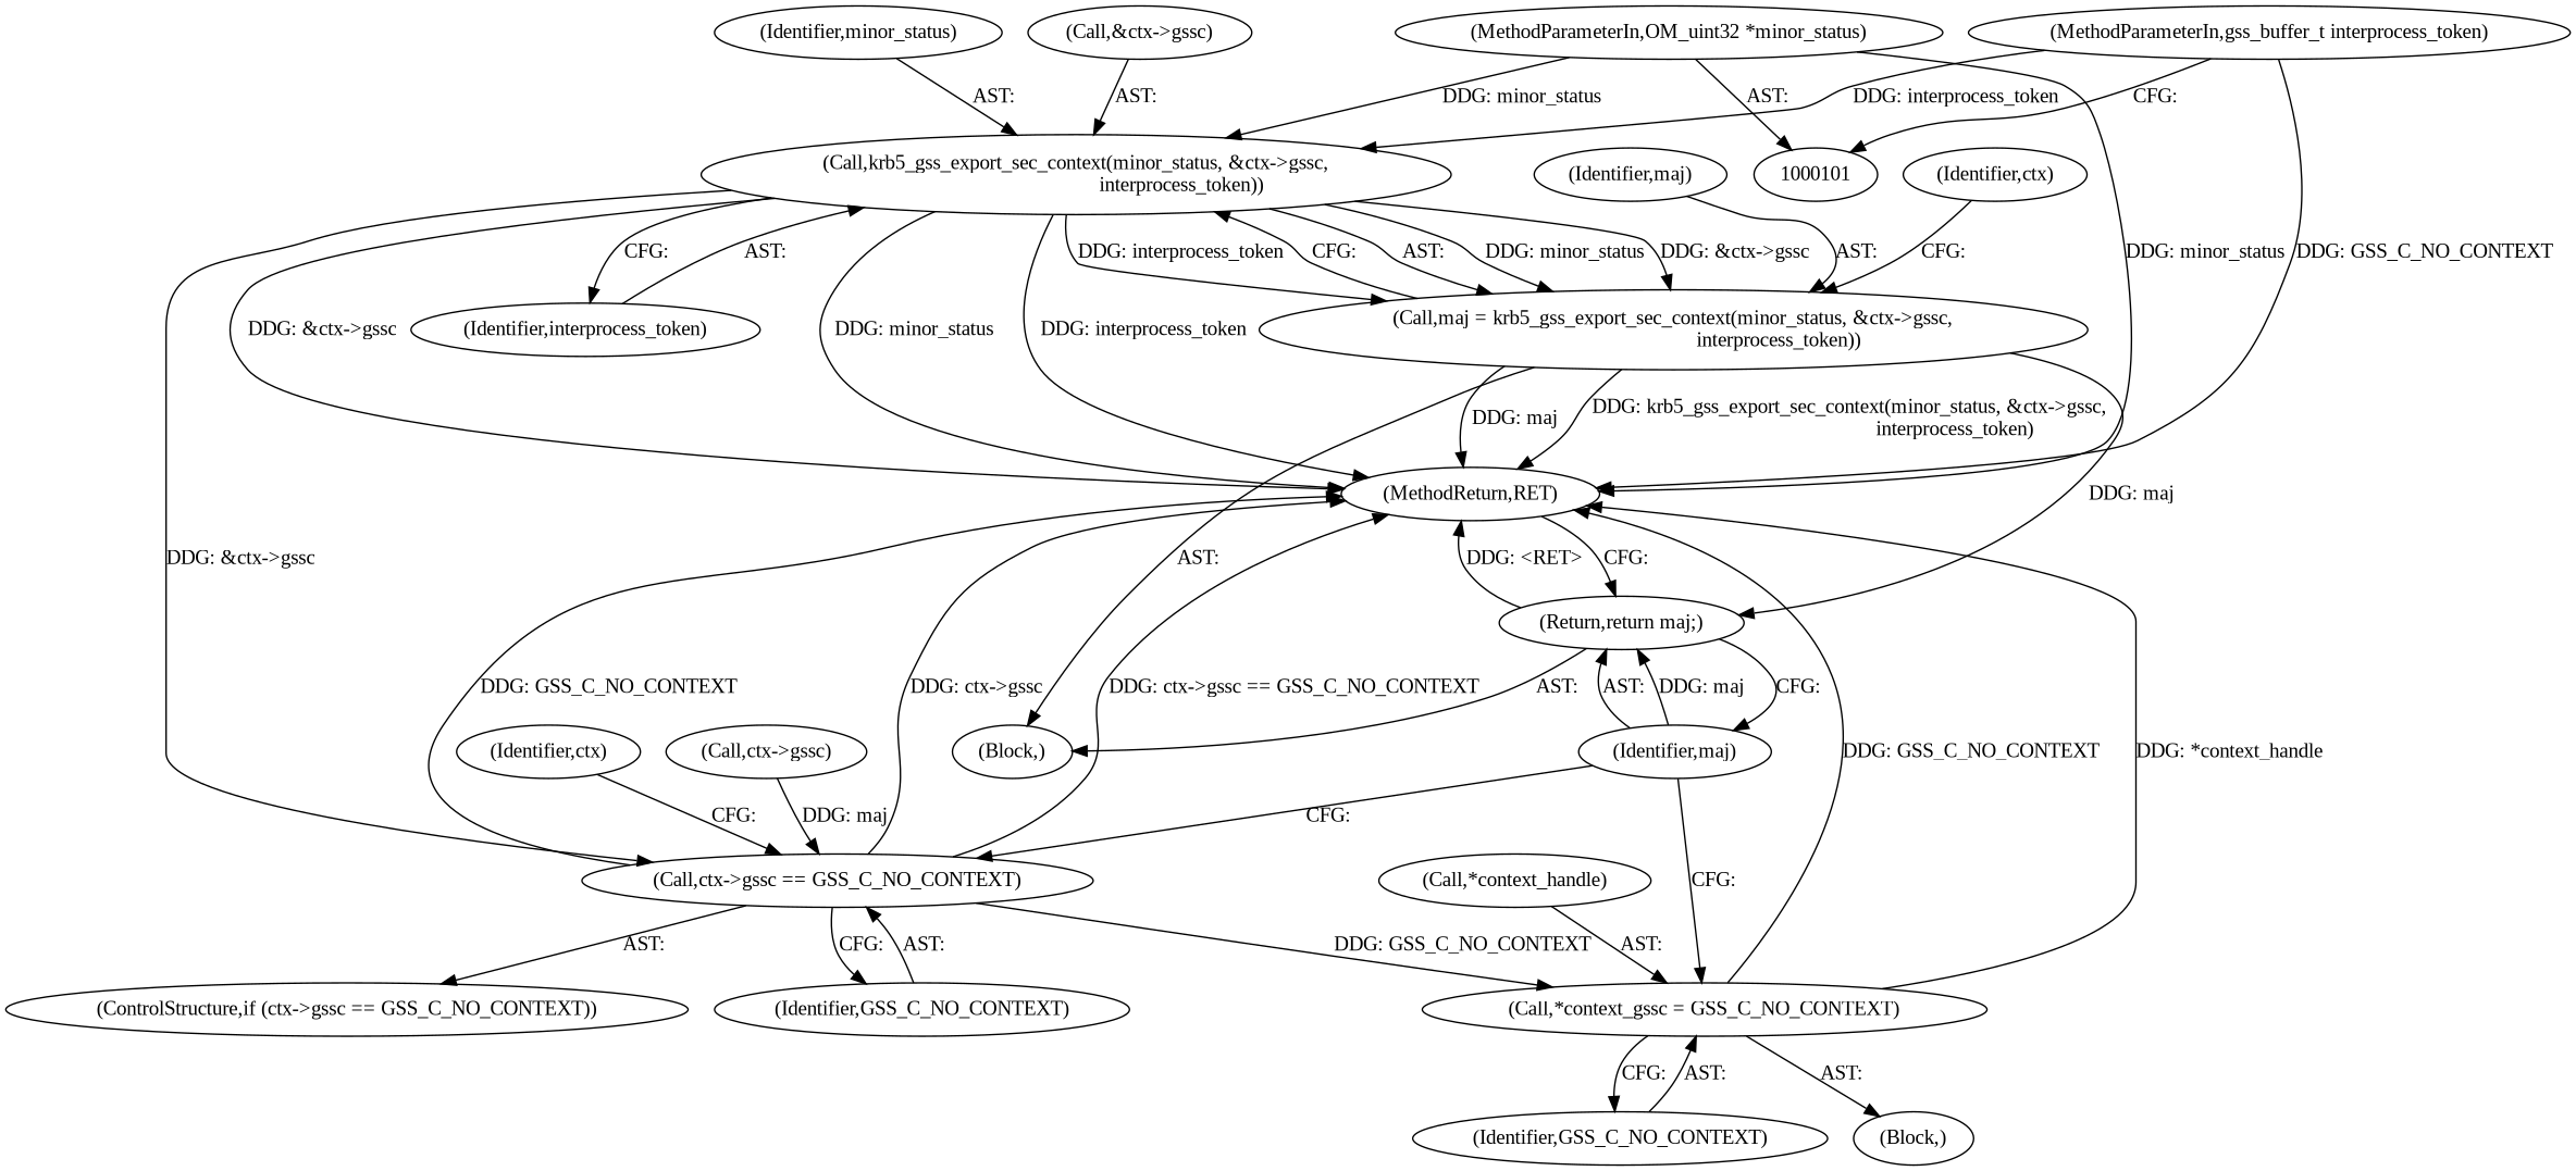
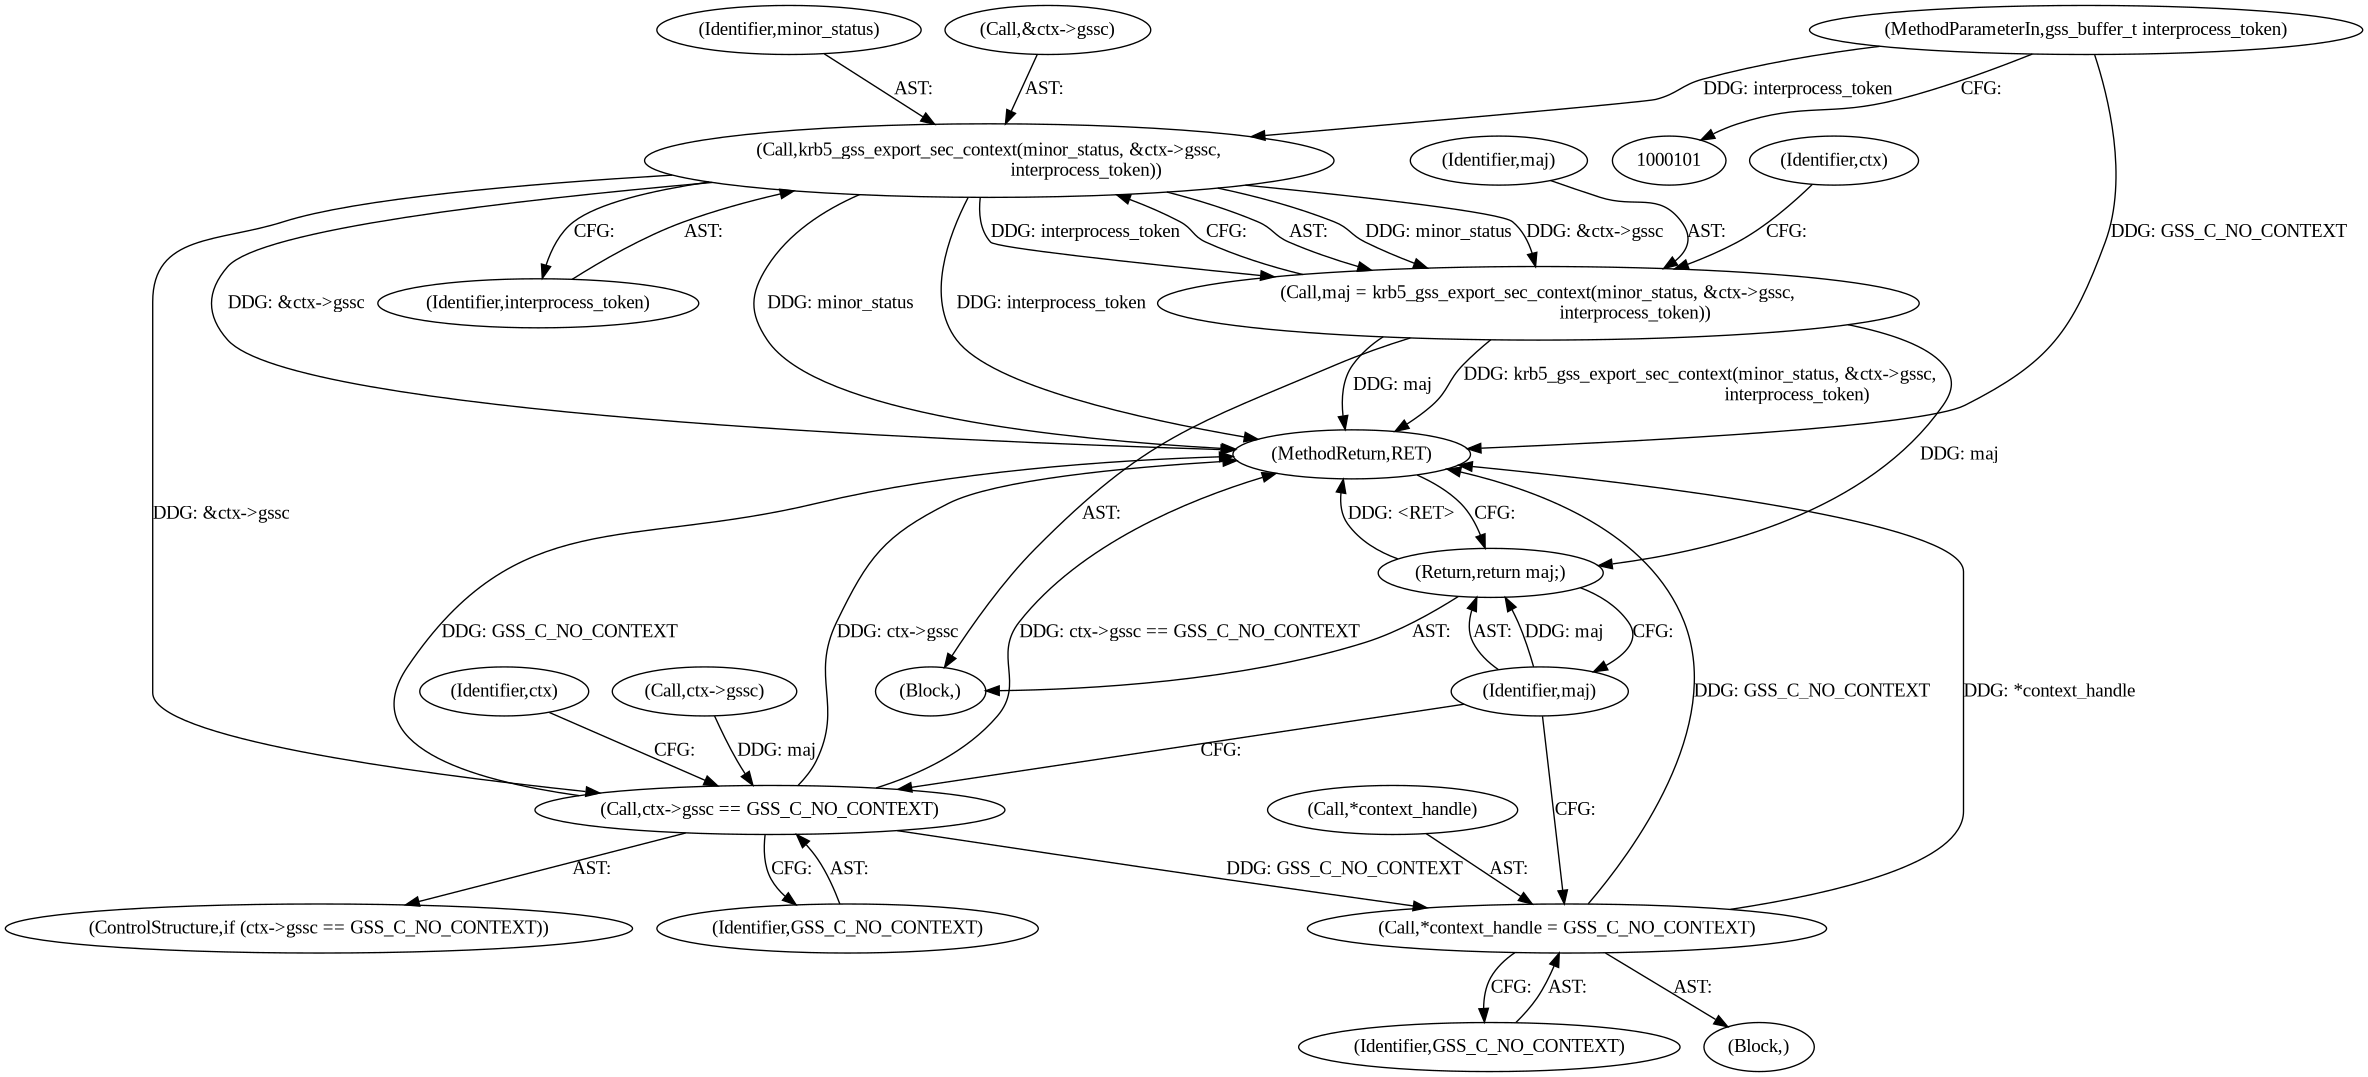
  digraph {
    fontname="Liberation Serif"
    node [fontname="Liberation Serif"]
    edge [fontname="Liberation Serif"]
    n1 [label="(Call,krb5_gss_export_sec_context(minor_status, &ctx->gssc,\n                                      interprocess_token))"]
    n2 [label="(Call,maj = krb5_gss_export_sec_context(minor_status, &ctx->gssc,\n                                      interprocess_token))"]
    n3 [label="(Call,ctx->gssc == GSS_C_NO_CONTEXT)"]
    n4 [label="(Identifier,interprocess_token)"]
    n5 [label="(MethodReturn,RET)"]
    n6 [label="(Return,return maj;)"]
    n7 [label="(Block,)"]
-   n8 [label="(Call,*context_gssc = GSS_C_NO_CONTEXT)"]
+   n8 [label="(Call,*context_handle = GSS_C_NO_CONTEXT)"]
    n9 [label="(ControlStructure,if (ctx->gssc == GSS_C_NO_CONTEXT))"]
    n10 [label="(Identifier,GSS_C_NO_CONTEXT)"]
-   n11 [label="(MethodParameterIn,OM_uint32 *minor_status)"]
    1000101
    n13 [label="(MethodParameterIn,gss_buffer_t interprocess_token)"]
    n14 [label="(Identifier,maj)"]
    n15 [label="(Identifier,GSS_C_NO_CONTEXT)"]
    n16 [label="(Block,)"]
    n17 [label="(Call,*context_handle)"]
    n18 [label="(Identifier,ctx)"]
    n19 [label="(Call,&ctx->gssc)"]
    n20 [label="(Call,ctx->gssc)"]
    n21 [label="(Identifier,ctx)"]
    n22 [label="(Identifier,maj)"]
    n23 [label="(Identifier,minor_status)"]
    n1 -> n2 [label="AST: "]
    n1 -> n2 [label="DDG: minor_status"]
    n1 -> n2 [label="DDG: &ctx->gssc"]
    n1 -> n2 [label="DDG: interprocess_token"]
    n1 -> n3 [label="DDG: &ctx->gssc"]
    n1 -> n4 [label="CFG: "]
    n1 -> n5 [label="DDG: minor_status"]
    n1 -> n5 [label="DDG: interprocess_token"]
    n1 -> n5 [label="DDG: &ctx->gssc"]
    n2 -> n1 [label="CFG: "]
    n2 -> n5 [label="DDG: maj"]
    n2 -> n5 [label="DDG: krb5_gss_export_sec_context(minor_status, &ctx->gssc,\n                                      interprocess_token)"]
    n2 -> n6 [label="DDG: maj"]
    n2 -> n7 [label="AST: "]
    n3 -> n5 [label="DDG: ctx->gssc == GSS_C_NO_CONTEXT"]
    n3 -> n5 [label="DDG: GSS_C_NO_CONTEXT"]
    n3 -> n5 [label="DDG: ctx->gssc"]
    n3 -> n8 [label="DDG: GSS_C_NO_CONTEXT"]
    n3 -> n9 [label="AST: "]
    n3 -> n10 [label="CFG: "]
    n4 -> n1 [label="AST: "]
    n5 -> n6 [label="CFG: "]
    n6 -> n5 [label="DDG: <RET>"]
    n6 -> n7 [label="AST: "]
    n6 -> n14 [label="CFG: "]
    n8 -> n5 [label="DDG: GSS_C_NO_CONTEXT"]
    n8 -> n5 [label="DDG: *context_handle"]
    n8 -> n15 [label="CFG: "]
    n8 -> n16 [label="AST: "]
    n10 -> n3 [label="AST: "]
-   n11 -> n1 [label="DDG: minor_status"]
-   n11 -> n5 [label="DDG: minor_status"]
-   n11 -> 1000101 [label="AST: "]
    n13 -> n1 [label="DDG: interprocess_token"]
    n13 -> n5 [label="DDG: GSS_C_NO_CONTEXT"]
    n13 -> 1000101 [label="CFG: "]
    n14 -> n3 [label="CFG: "]
    n14 -> n6 [label="AST: "]
    n14 -> n6 [label="DDG: maj"]
    n14 -> n8 [label="CFG: "]
    n15 -> n8 [label="AST: "]
    n17 -> n8 [label="AST: "]
    n18 -> n3 [label="CFG: "]
    n19 -> n1 [label="AST: "]
    n20 -> n3 [label="DDG: maj"]
    n21 -> n2 [label="CFG: "]
    n22 -> n2 [label="AST: "]
    n23 -> n1 [label="AST: "]
  }
